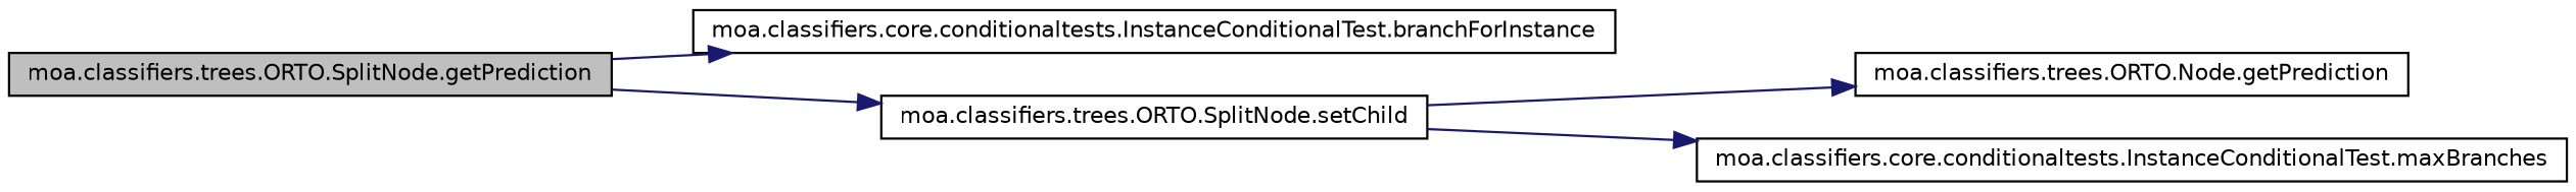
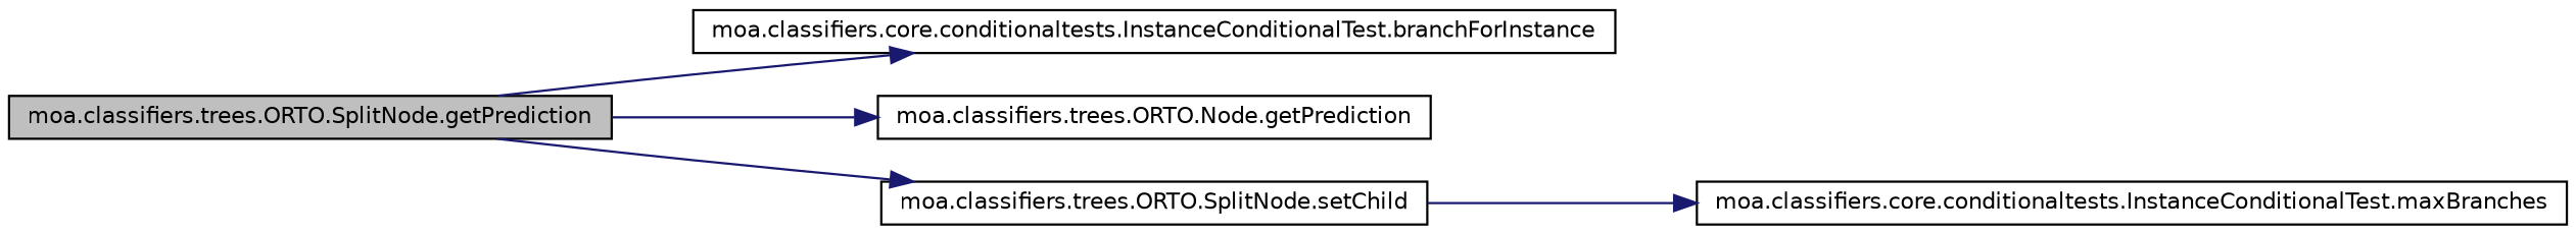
  digraph {
    rankdir=LR
    node [color=black fillcolor=white fontname=Helvetica fontsize=10 shape=record style=filled]
    edge [color=midnightblue fontname=Helvetica fontsize=10 labelfontname=Helvetica labelfontsize=10 style=solid]
    n1 [fillcolor=grey75 fontcolor=black height=0.2 label="moa.classifiers.trees.ORTO.SplitNode.getPrediction" width=0.4]
    n2 [height=0.2 label="moa.classifiers.core.conditionaltests.InstanceConditionalTest.branchForInstance" width=0.4]
    n3 [height=0.2 label="moa.classifiers.trees.ORTO.Node.getPrediction" width=0.4]
    n4 [height=0.2 label="moa.classifiers.trees.ORTO.SplitNode.setChild" width=0.4]
    n5 [height=0.2 label="moa.classifiers.core.conditionaltests.InstanceConditionalTest.maxBranches" width=0.4]
    n1 -> n2
-   n4 -> n3
+   n1 -> n3
    n1 -> n4
    n4 -> n5
  }
